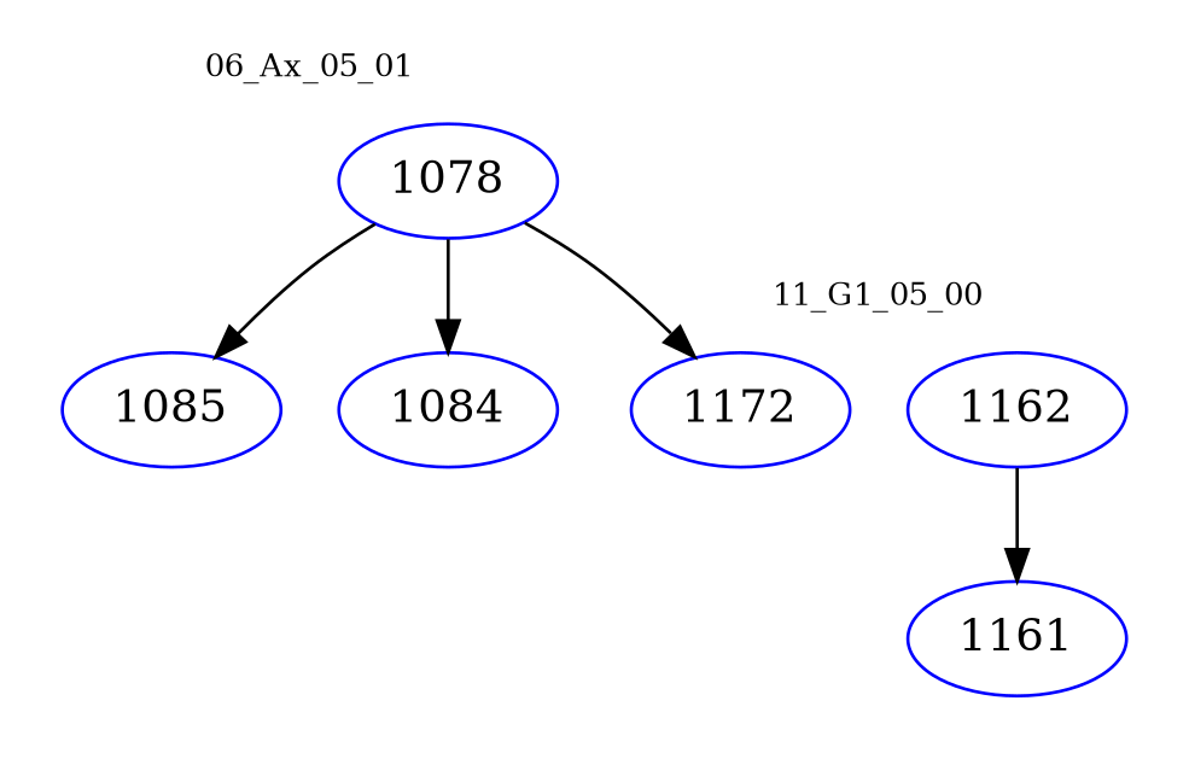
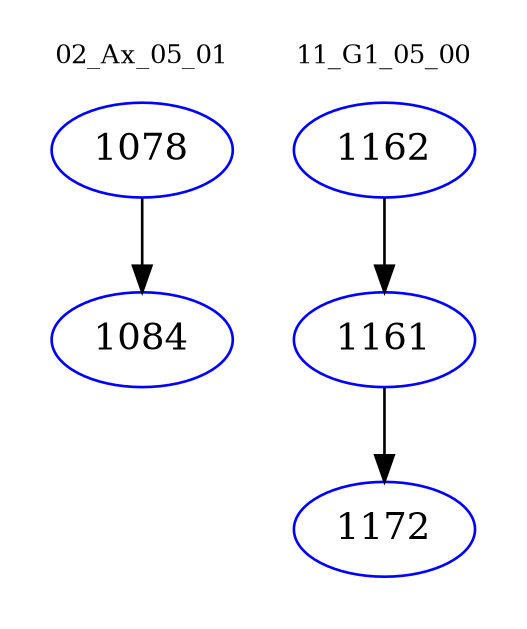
  digraph {
    node [color=blue]
    edge [color=black]
    n1 [label=1078]
-   n2 [label=1085]
    n3 [label=1084]
    n4 [label=1161]
    n5 [label=1162]
    n6 [label=1172]
    subgraph cluster_1 {
      color=white
      fontsize=10
-     label="06_Ax_05_01"
+     label="02_Ax_05_01"
      n1
-     n2
      n3
    }
    subgraph cluster_2 {
      color=white
      fontsize=10
      label="11_G1_05_00"
      n4
      n5
      n6
    }
-   n1 -> n2
    n1 -> n3
-   n1 -> n6
+   n4 -> n6
    n5 -> n4
  }
